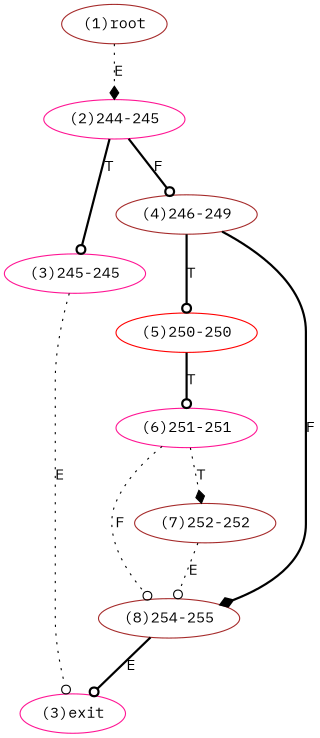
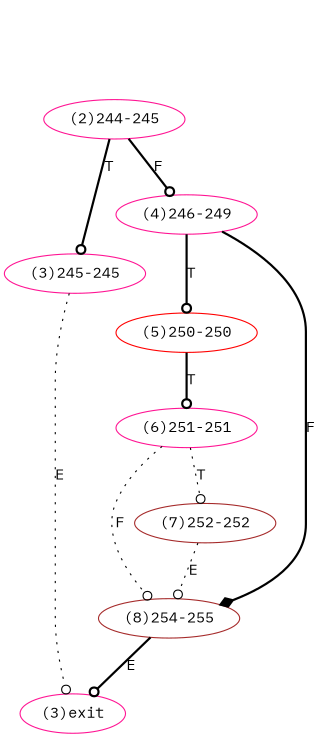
  digraph {
    fontname="IBM Plex Mono"
    node [color=deeppink fontname="IBM Plex Mono"]
    edge [arrowhead=odot fontname="IBM Plex Mono" style=bold]
-   n1 [color=brown label="(1)root"]
    n2 [label="(2)244-245"]
    n3 [label="(3)245-245"]
-   n4 [color=brown label="(4)246-249"]
+   n4 [label="(4)246-249"]
    n5 [label="(3)exit"]
    n6 [color=red label="(5)250-250"]
    n7 [color=brown label="(8)254-255"]
    n8 [label="(6)251-251"]
    n9 [color=brown label="(7)252-252"]
-   n1 -> n2 [arrowhead=diamond label=E style=dotted]
    n2 -> n3 [label=T]
    n2 -> n4 [label=F]
    n3 -> n5 [label=E style=dotted]
    n4 -> n6 [label=T]
    n4 -> n7 [arrowhead=diamond label=F]
    n6 -> n8 [label=T]
    n7 -> n5 [label=E]
    n8 -> n7 [label=F style=dotted]
-   n8 -> n9 [arrowhead=diamond label=T style=dotted]
+   n8 -> n9 [label=T style=dotted]
    n9 -> n7 [label=E style=dotted]
  }
